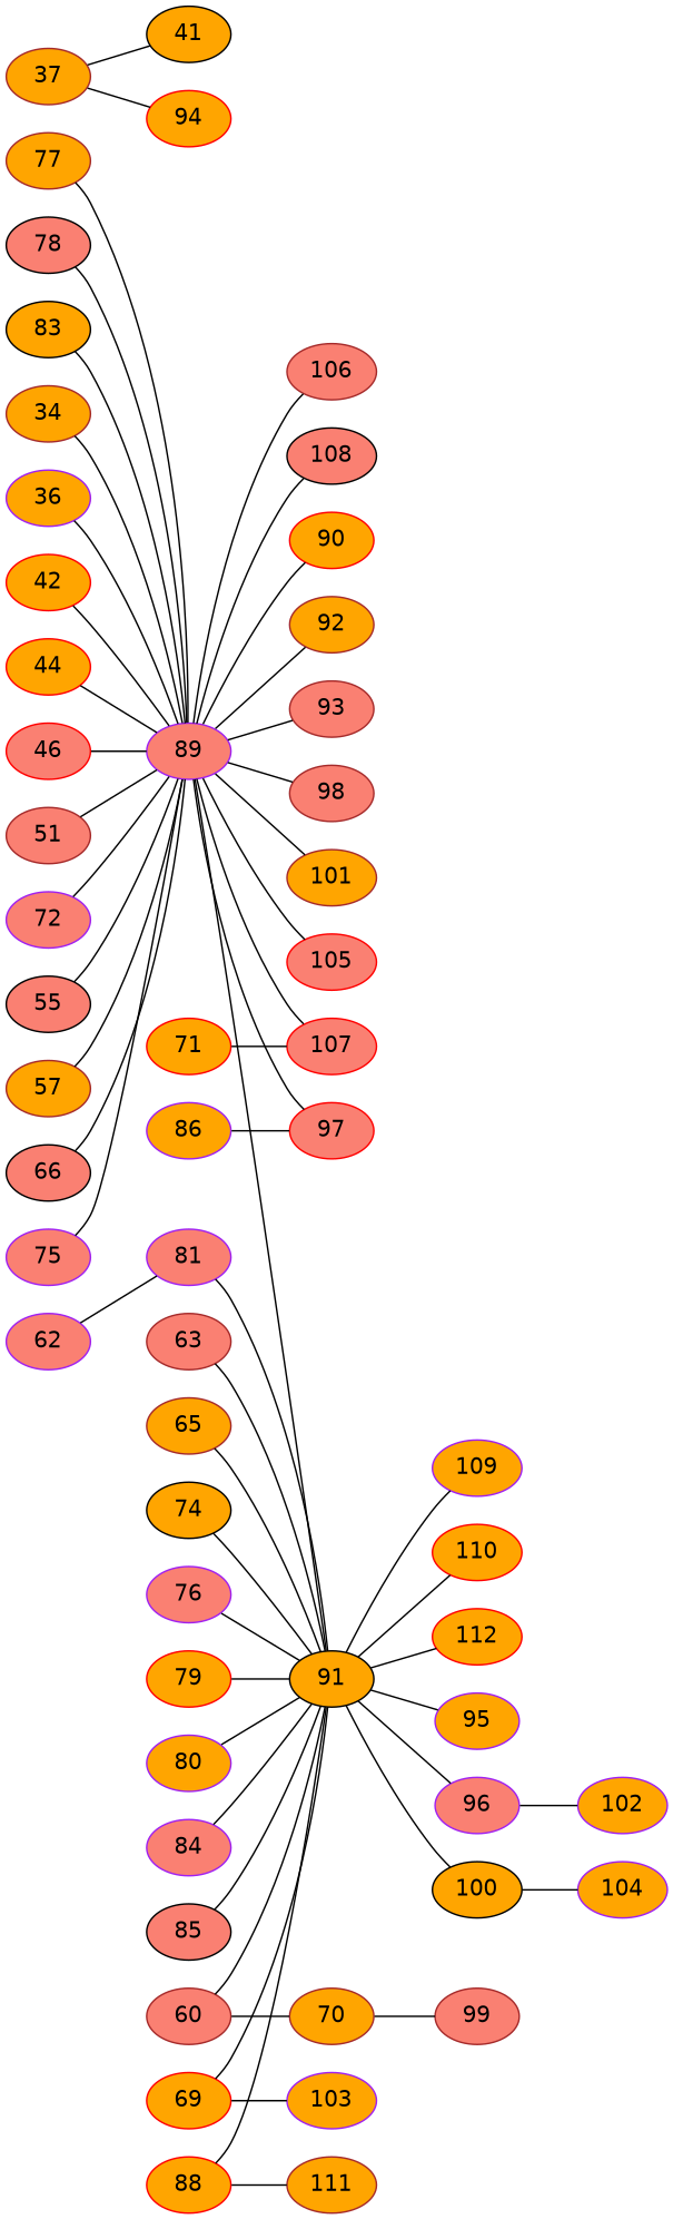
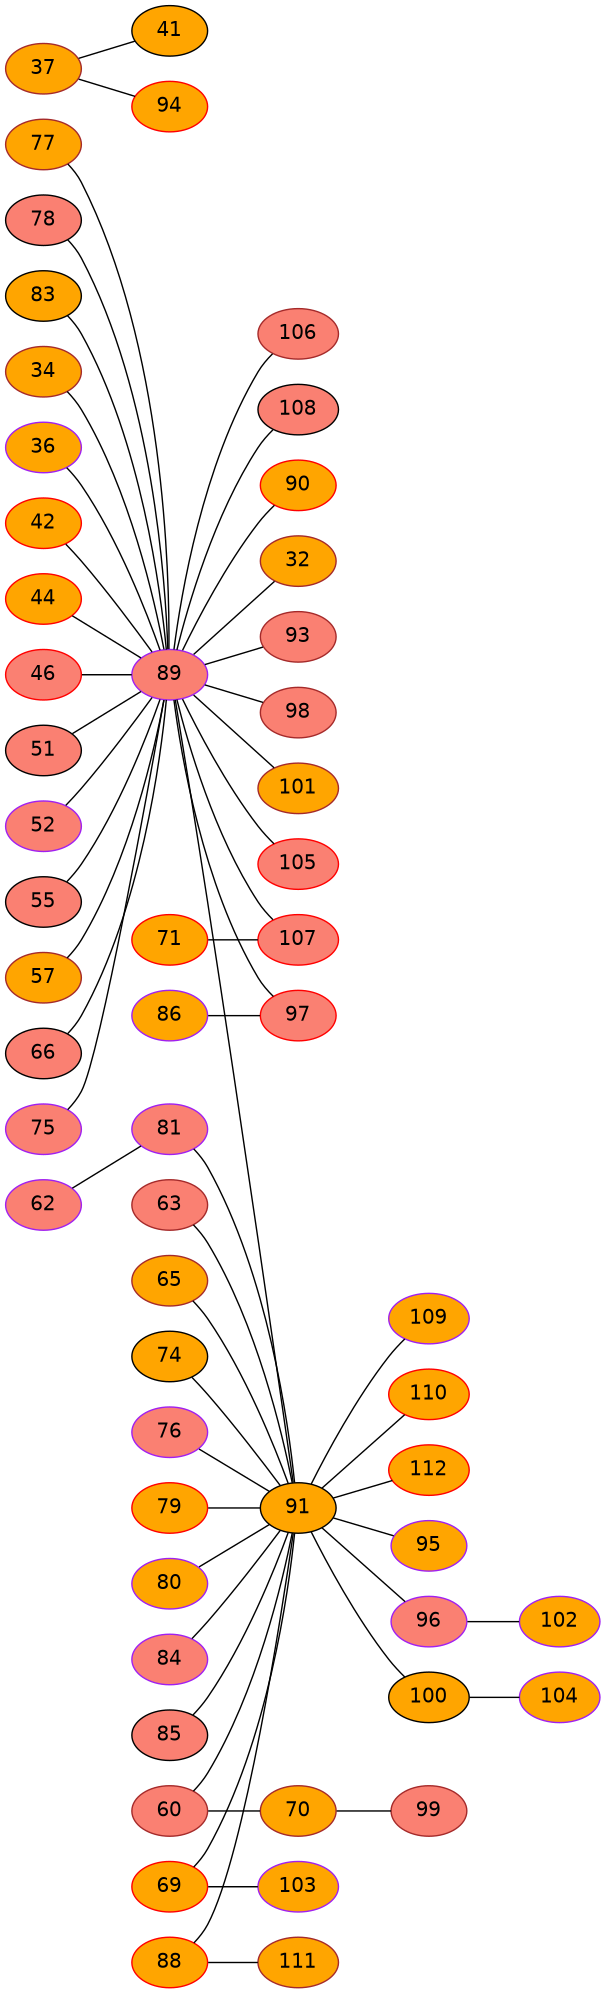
  graph {
    fontname="DejaVu Sans"
    rankdir=LR
    node [color=purple fillcolor=orange fontname="DejaVu Sans" style=filled]
    edge [fontname="DejaVu Sans"]
    89 [fillcolor=salmon super="+14+64+23+30+50+72+73+40"]
    91 [color=black super="+5+68+8+20+33+35+54+27+58+43+48+53+82"]
    107 [color=red fillcolor=salmon super="+61"]
    97 [color=red fillcolor=salmon super="+45"]
    90 [color=red]
-   92 [color=brown]
+   92 [color=brown label=32]
    93 [color=brown fillcolor=salmon]
    98 [color=brown fillcolor=salmon]
    101 [color=brown]
    105 [color=red fillcolor=salmon]
    106 [color=brown fillcolor=salmon]
    108 [color=black fillcolor=salmon]
    34 [color=brown]
    36
    37 [color=brown super="+25+31"]
    41 [color=black]
    94 [color=red super="+22"]
    42 [color=red]
    44 [color=red]
    46 [color=red fillcolor=salmon]
-   51 [color=brown fillcolor=salmon]
-   52 [fillcolor=salmon label=72]
+   51 [color=black fillcolor=salmon]
+   52 [fillcolor=salmon]
    55 [color=black fillcolor=salmon]
    57 [color=brown]
    60 [color=brown fillcolor=salmon]
    70 [color=brown]
    99 [color=brown fillcolor=salmon]
    95
    96 [fillcolor=salmon]
    100 [color=black]
    109
    110 [color=red]
    112 [color=red]
    81 [fillcolor=salmon super="+38"]
    62 [fillcolor=salmon]
    63 [color=brown fillcolor=salmon]
    65 [color=brown]
    66 [color=black fillcolor=salmon]
    69 [color=red]
    103
    71 [color=red]
    74 [color=black]
    75 [fillcolor=salmon]
    76 [fillcolor=salmon]
    77 [color=brown]
    78 [color=black fillcolor=salmon]
    79 [color=red]
    80
    83 [color=black]
    84 [fillcolor=salmon]
    85 [color=black fillcolor=salmon]
    86
    88 [color=red super="+87"]
    111 [color=brown]
    102
    104
    89 -- 91
    89 -- 107
    89 -- 97
    89 -- 90
    89 -- 92
    89 -- 93
    89 -- 98
    89 -- 101
    89 -- 105
    89 -- 106
    89 -- 108
    91 -- 95
    91 -- 96
    91 -- 100
    91 -- 109
    91 -- 110
    91 -- 112
    34 -- 89
    36 -- 89
    37 -- 41
    37 -- 94
    42 -- 89
    44 -- 89
    46 -- 89
    51 -- 89
    52 -- 89
    55 -- 89
    57 -- 89
    60 -- 91
    60 -- 70
    70 -- 99
    96 -- 102
    100 -- 104
    81 -- 91
    62 -- 81
    63 -- 91
    65 -- 91
    66 -- 89
    69 -- 91
    69 -- 103
    71 -- 107
    74 -- 91
    75 -- 89
    76 -- 91
    77 -- 89
    78 -- 89
    79 -- 91
    80 -- 91
    83 -- 89
    84 -- 91
    85 -- 91
    86 -- 97
    88 -- 91
    88 -- 111
  }
